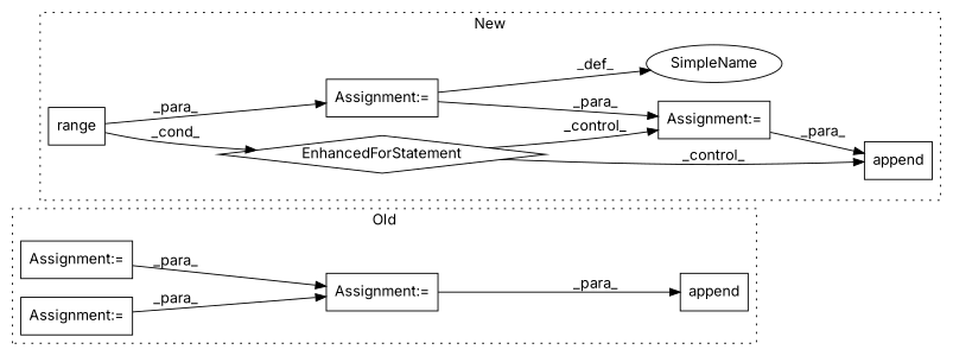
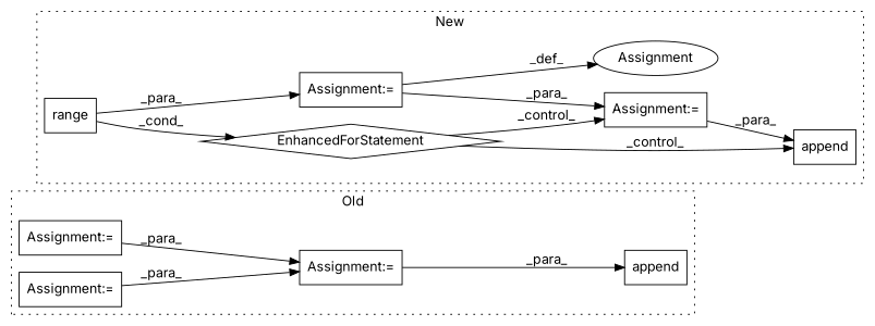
  digraph {
    fontname=Inter
    rankdir=LR
    node [a=7 fontname=Inter l=1 s="12348,12443" shape=box]
    edge [fontname=Inter]
    n1 [a=32 l="7,1" label=append s="10380,10472"]
    n2 [label="Assignment:=" s=7425]
    n3 [label="Assignment:=" s=7579]
    n4 [label="Assignment:=" s=7467]
    n5 [a=32 l="7,1" label=append s="12561,12578"]
    n6 [label="Assignment:=" s=12465]
    n7 [a=70 l="57,2" label=EnhancedForStatement shape=diamond]
    n8 [l="57,2" label="Assignment:="]
-   n9 [a=42 label=SimpleName s=12409 shape=ellipse]
+   n9 [a=42 label=Assignment s=12409 shape=ellipse]
    n10 [a=32 l="6,1" label=range s="12413,12442"]
    subgraph cluster_1 {
      label=Old
      style=dotted
      n1
      n2
      n3
      n4
    }
    subgraph cluster_2 {
      label=New
      style=dotted
      n5
      n6
      n7
      n8
      n9
      n10
    }
    n2 -> n3 [label=_para_]
    n3 -> n1 [label=_para_]
    n4 -> n3 [label=_para_]
    n6 -> n5 [label=_para_]
    n7 -> n5 [label=_control_]
    n7 -> n6 [label=_control_]
    n8 -> n6 [label=_para_]
    n8 -> n9 [label=_def_]
    n10 -> n7 [label=_cond_]
    n10 -> n8 [label=_para_]
  }
